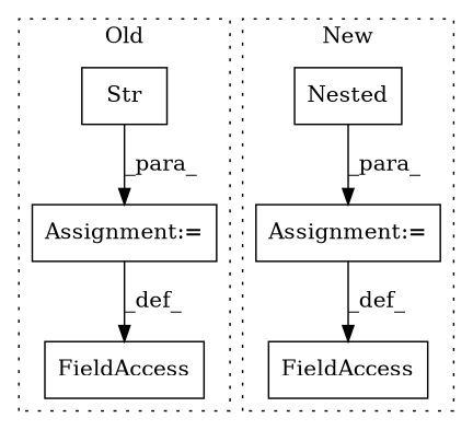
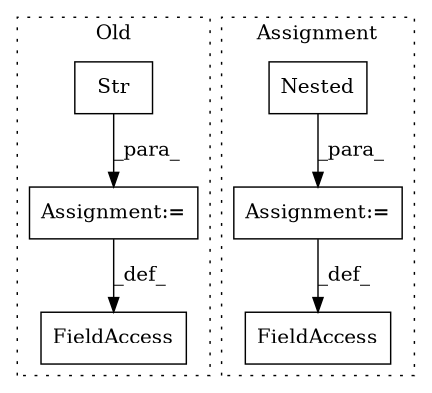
  digraph {
    node [a=32 l=1 shape=box]
    n1 [l="4,1" label=Str s="1683,1723"]
    n2 [a=22 l=8 label=FieldAccess s=1667]
    n3 [a=7 label="Assignment:=" s=1675]
    n4 [l="7,1" label=Nested s="3714,3741"]
    n5 [a=22 l=9 label=FieldAccess s=3697]
    n6 [a=7 label="Assignment:=" s=3706]
    subgraph cluster_1 {
      label=Old
      style=dotted
      n1
      n2
      n3
    }
    subgraph cluster_2 {
-     label=New
+     label=Assignment
      style=dotted
      n4
      n5
      n6
    }
    n1 -> n3 [label=_para_]
    n3 -> n2 [label=_def_]
    n4 -> n6 [label=_para_]
    n6 -> n5 [label=_def_]
  }
